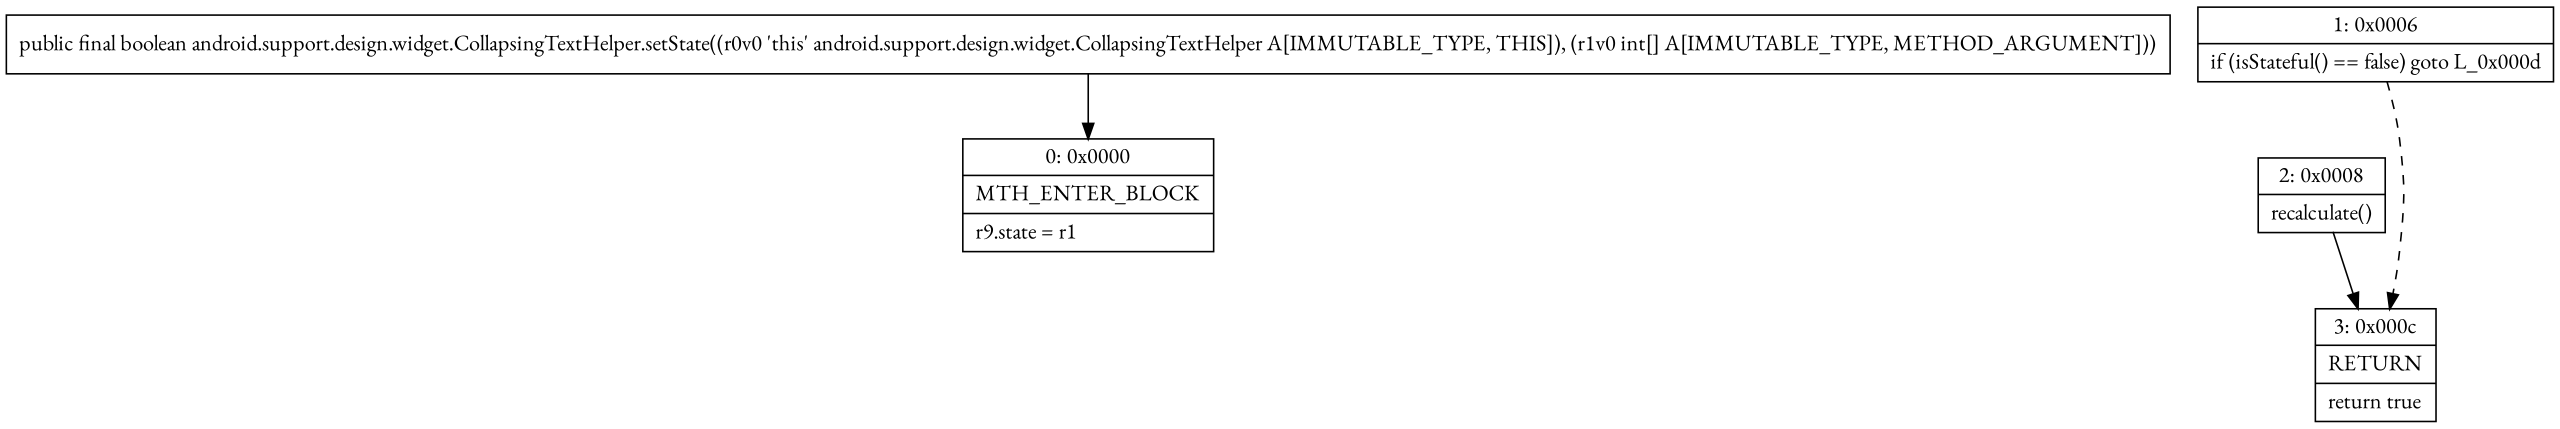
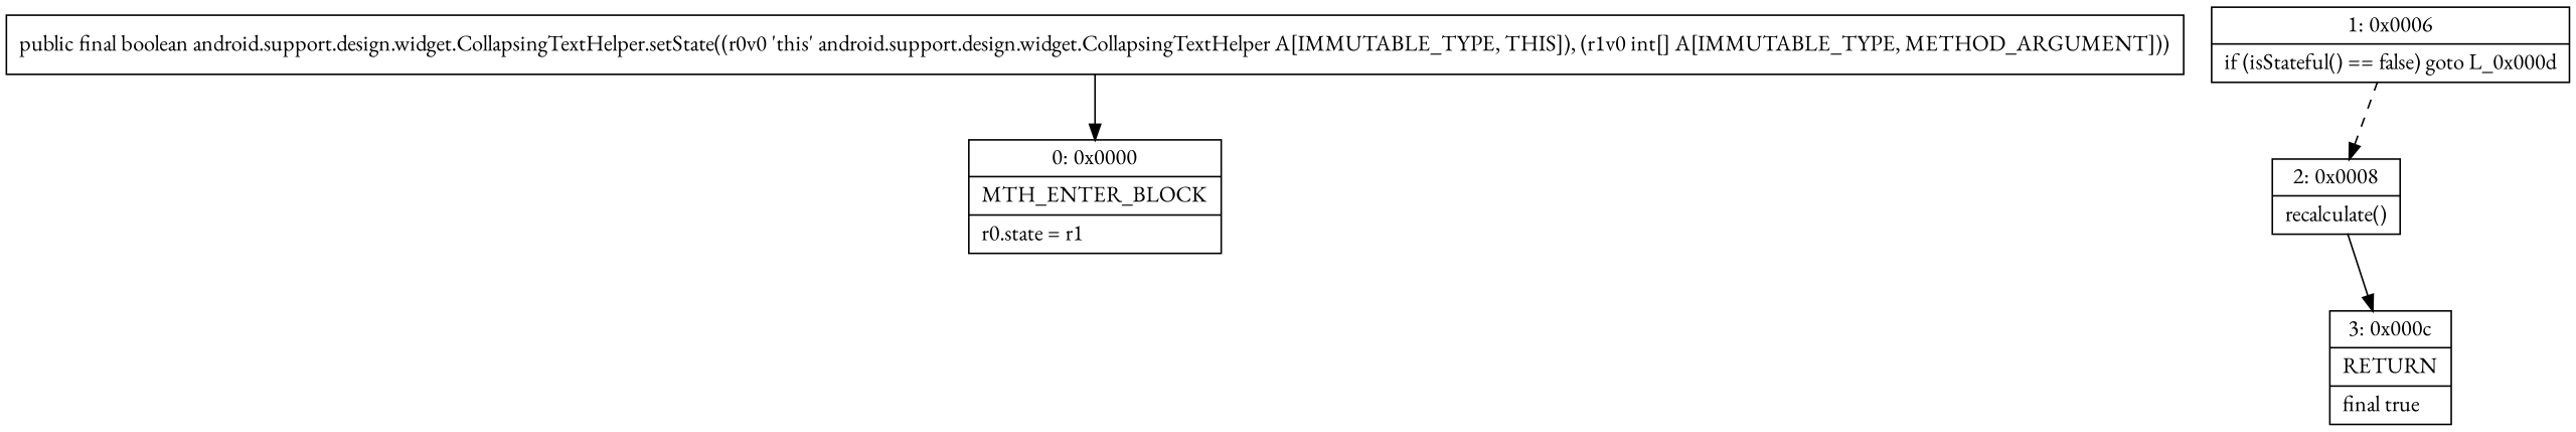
  digraph {
    fontname="EB Garamond"
    node [fontname="EB Garamond" shape=record]
    edge [fontname="EB Garamond"]
-   n1 [label="{0\:\ 0x0000|MTH_ENTER_BLOCK\l|r9.state = r1\l}"]
+   n1 [label="{0\:\ 0x0000|MTH_ENTER_BLOCK\l|r0.state = r1\l}"]
    n2 [label="{1\:\ 0x0006|if (isStateful() == false) goto L_0x000d\l}"]
    n3 [label="{2\:\ 0x0008|recalculate()\l}"]
-   n4 [label="{3\:\ 0x000c|RETURN\l|return true\l}"]
+   n4 [label="{3\:\ 0x000c|RETURN\l|final true\l}"]
    n5 [label="{public final boolean android.support.design.widget.CollapsingTextHelper.setState((r0v0 'this' android.support.design.widget.CollapsingTextHelper A[IMMUTABLE_TYPE, THIS]), (r1v0 int[] A[IMMUTABLE_TYPE, METHOD_ARGUMENT])) }"]
-   n2 -> n4 [style=dashed]
+   n2 -> n3 [style=dashed]
    n3 -> n4
    n5 -> n1
  }
